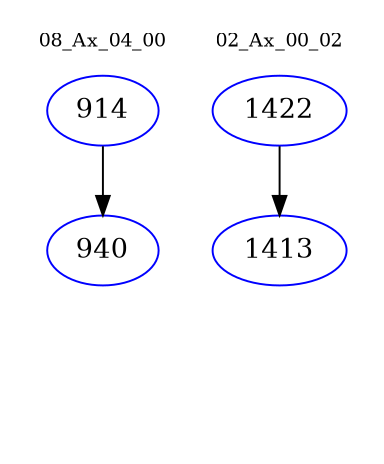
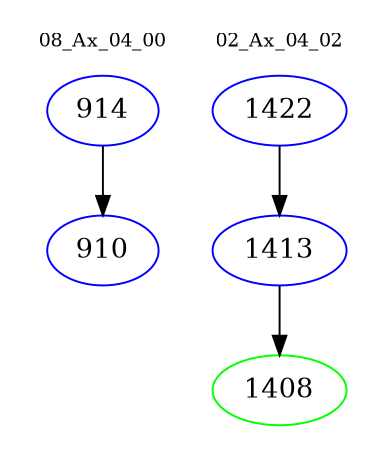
  digraph {
    node [color=blue]
    edge [color=black]
    n1 [label=914]
-   n2 [label=940]
+   n2 [label=910]
    n3 [label=1413]
+   n4 [color=green label=1408]
    n5 [label=1422]
    subgraph cluster_1 {
      color=white
      fontsize=10
      label="08_Ax_04_00"
      n1
      n2
    }
    subgraph cluster_2 {
      color=white
      fontsize=10
-     label="02_Ax_00_02"
+     label="02_Ax_04_02"
      n3
+     n4
      n5
    }
    n1 -> n2
+   n3 -> n4
    n5 -> n3
  }
